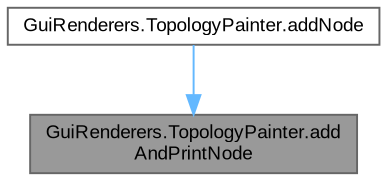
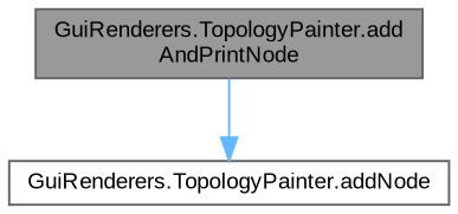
  digraph {
    rankdir=TB
    fontname="Liberation Sans"
    node [fontname="Liberation Sans" fontsize=10 shape=box style=filled]
    n1 [color=gray40 fillcolor=grey60 fontcolor=black height=0.2 label="GuiRenderers.TopologyPainter.add\lAndPrintNode" width=0.4]
    n2 [color=grey40 fillcolor=white height=0.2 label="GuiRenderers.TopologyPainter.addNode" width=0.4]
-   n2 -> n1 [color=steelblue1 fontname="Liberation Sans" fontsize=10 labelfontname=Helvetica labelfontsize=10 style=solid]
+   n1 -> n2 [color=steelblue1 fontname="Liberation Sans" fontsize=10 labelfontname=Helvetica labelfontsize=10 style=solid]
  }
